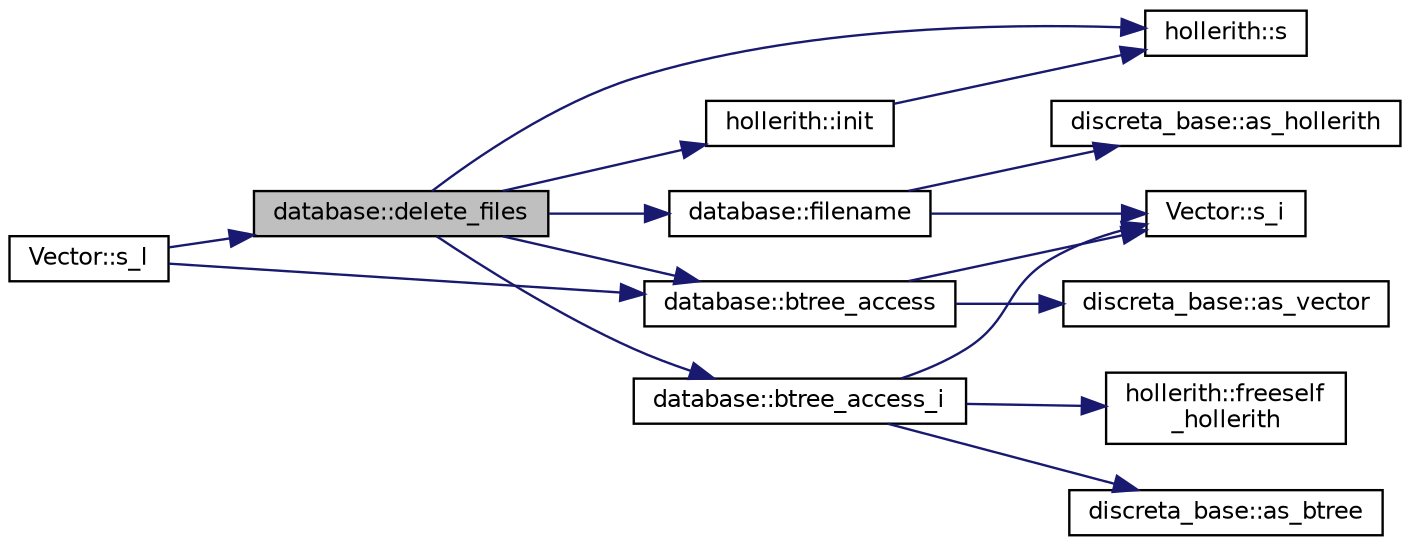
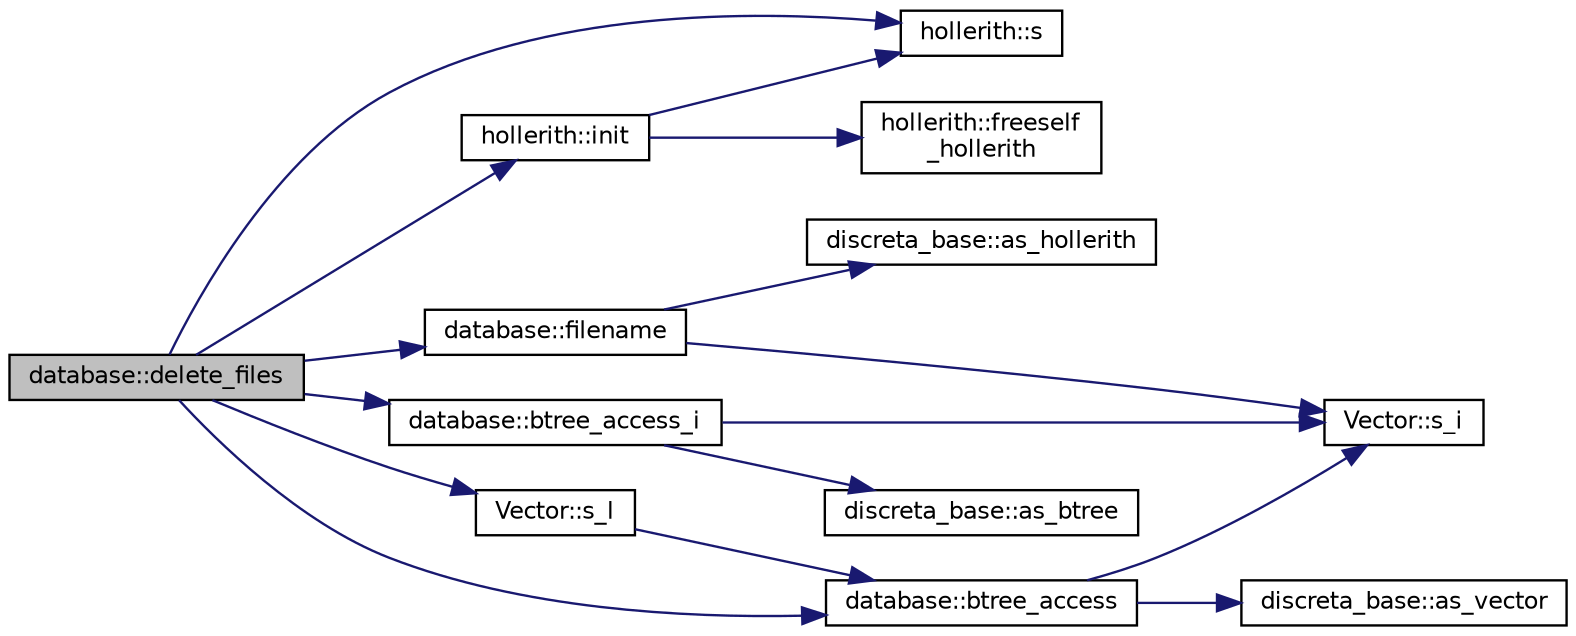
  digraph {
    rankdir=LR
    node [color=black fillcolor=white fontname=Helvetica fontsize=10 shape=record style=filled]
    edge [color=midnightblue fontname=Helvetica fontsize=10 labelfontname=Helvetica labelfontsize=10 style=solid]
    n1 [fillcolor=grey75 fontcolor=black height=0.2 label="database::delete_files" width=0.4]
    n2 [height=0.2 label="hollerith::init" width=0.4]
    n3 [height=0.2 label="hollerith::s" width=0.4]
    n4 [height=0.2 label="database::filename" width=0.4]
    n5 [height=0.2 label="database::btree_access" width=0.4]
    n6 [height=0.2 label="Vector::s_l" width=0.4]
    n7 [height=0.2 label="database::btree_access_i" width=0.4]
    n8 [height=0.2 label="hollerith::freeself\l_hollerith" width=0.4]
    n9 [height=0.2 label="Vector::s_i" width=0.4]
    n10 [height=0.2 label="discreta_base::as_hollerith" width=0.4]
    n11 [height=0.2 label="discreta_base::as_vector" width=0.4]
    n12 [height=0.2 label="discreta_base::as_btree" width=0.4]
    n1 -> n2
    n1 -> n3
    n1 -> n4
    n1 -> n5
-   n6 -> n1
+   n1 -> n6
    n1 -> n7
    n2 -> n3
-   n7 -> n8
+   n2 -> n8
    n4 -> n9
    n4 -> n10
    n5 -> n9
    n5 -> n11
    n6 -> n5
    n7 -> n9
    n7 -> n12
  }
